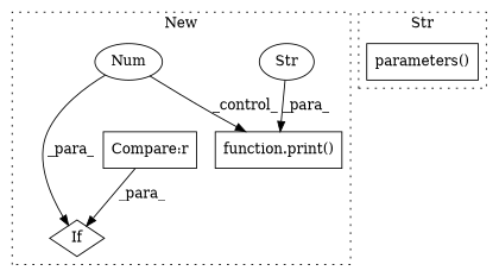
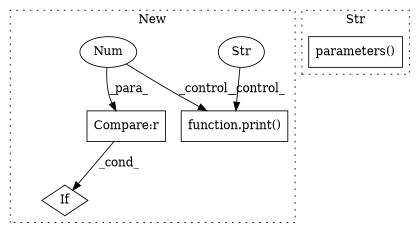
  digraph {
    node [a=75 shape=box]
    n1 [l="6,1" label="function.print()" s="8724,8764"]
    n2 [a=66 l=34 label=Str s=8730 shape=ellipse]
    n3 [a=96 l=3 label=If s=8301 shape=diamond]
    n4 [a=40 l=22 label="Compare:r" s=8304]
    n5 [a=76 l=1 label=Num s=8325 shape=ellipse]
    n6 [l=18 label="parameters()" s=6780]
    subgraph cluster_1 {
      label=New
      style=dotted
      n1
      n2
      n3
      n4
      n5
    }
    subgraph cluster_2 {
      label=Str
      style=dotted
      n6
    }
-   n2 -> n1 [label=_para_]
-   n4 -> n3 [label=_para_]
+   n2 -> n1 [label=_control_]
+   n4 -> n3 [label=_cond_]
    n5 -> n1 [label=_control_]
-   n5 -> n3 [label=_para_]
+   n5 -> n4 [label=_para_]
  }
